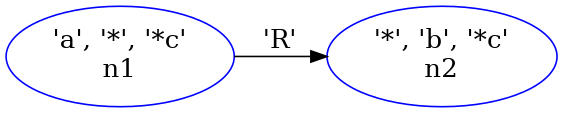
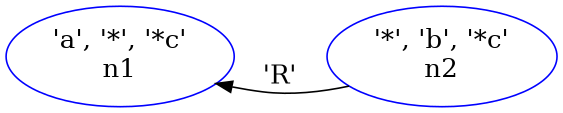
  digraph {
    ordering=out
    rankdir=LR
    node [color=blue fontsize=16]
    n1 [label="'a', '*', '*c'\nn1"]
    n2 [label="'*', 'b', '*c'\nn2"]
-   n1 -> n2 [fontsize=16 label="'R'" weight=1]
+   n2 -> n1 [fontsize=16 label="'R'" weight=1]
  }
